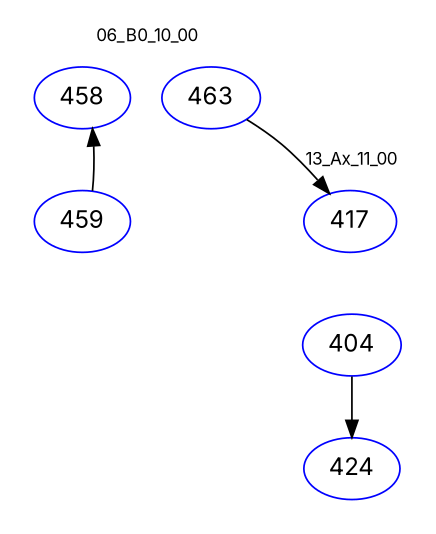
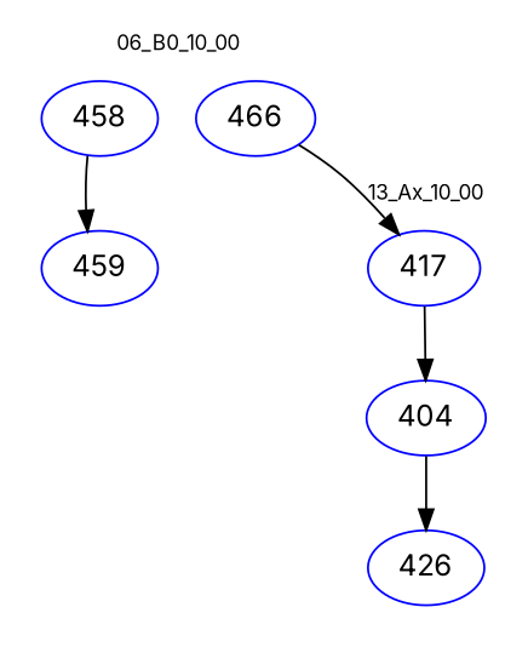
  digraph {
    fontname=Inter
    node [color=blue fontname=Inter]
    edge [color=black fontname=Inter]
    n1 [label=417]
    n2 [label=404]
-   n3 [label=424]
-   n4 [label=463]
+   n3 [label=426]
+   n4 [label=466]
    n5 [label=458]
    n6 [label=459]
    subgraph cluster_1 {
      color=white
      fontsize=10
-     label="13_Ax_11_00"
+     label="13_Ax_10_00"
      n1
      n2
      n3
    }
    subgraph cluster_2 {
      color=white
      fontsize=10
      label="06_B0_10_00"
      n4
      n5
      n6
    }
+   n1 -> n2
    n2 -> n3
    n4 -> n1
-   n6 -> n5
+   n5 -> n6
  }
